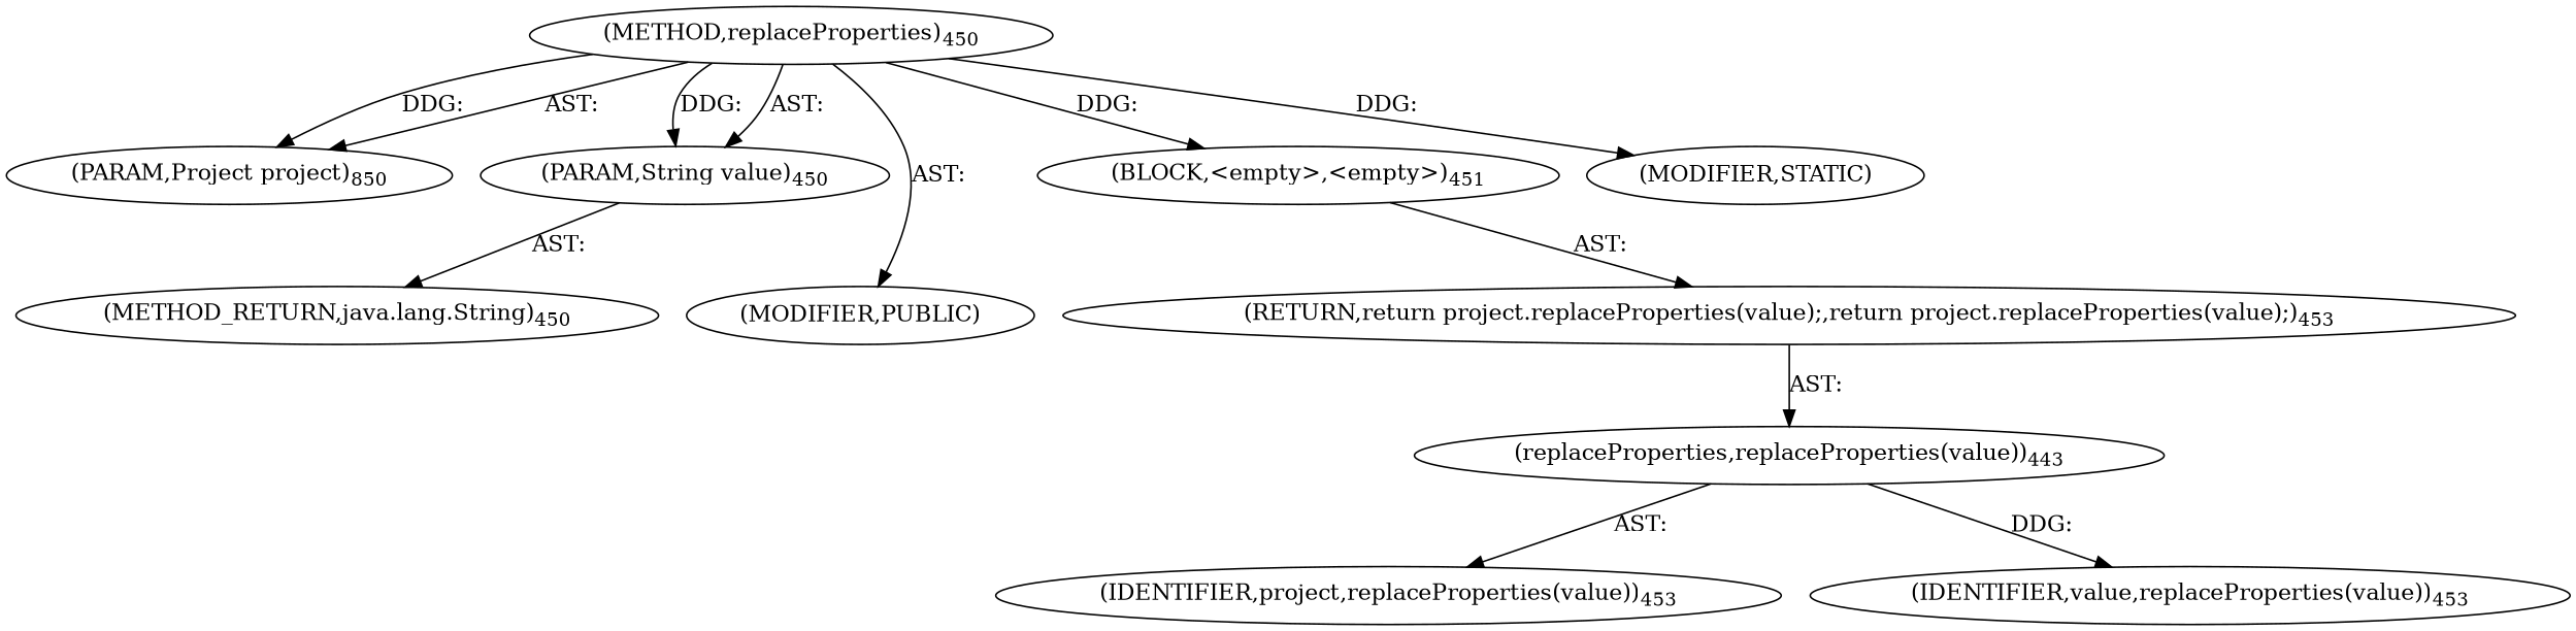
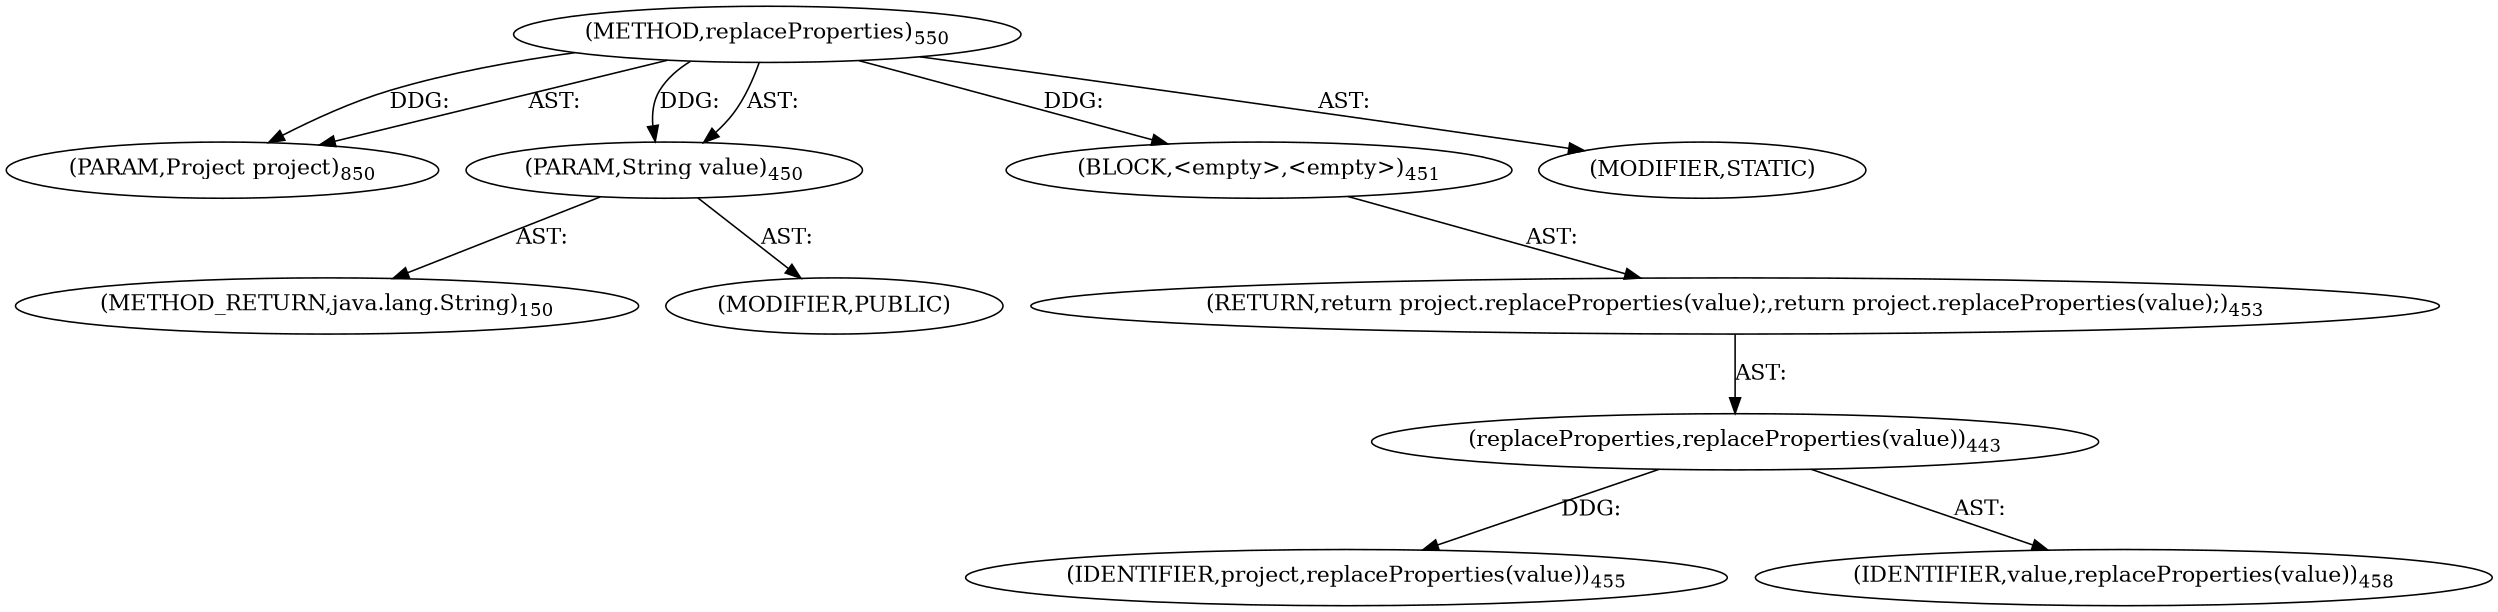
  digraph {
-   n1 [label=<(METHOD,replaceProperties)<SUB>450</SUB>>]
+   n1 [label=<(METHOD,replaceProperties)<SUB>550</SUB>>]
    n2 [label=<(PARAM,Project project)<SUB>850</SUB>>]
    n3 [label=<(PARAM,String value)<SUB>450</SUB>>]
    n4 [label=<(BLOCK,&lt;empty&gt;,&lt;empty&gt;)<SUB>451</SUB>>]
    n5 [label=<(MODIFIER,PUBLIC)>]
    n6 [label=<(MODIFIER,STATIC)>]
-   n7 [label=<(METHOD_RETURN,java.lang.String)<SUB>450</SUB>>]
+   n7 [label=<(METHOD_RETURN,java.lang.String)<SUB>150</SUB>>]
    n8 [label=<(RETURN,return project.replaceProperties(value);,return project.replaceProperties(value);)<SUB>453</SUB>>]
    n9 [label=<(replaceProperties,replaceProperties(value))<SUB>443</SUB>>]
-   n10 [label=<(IDENTIFIER,project,replaceProperties(value))<SUB>453</SUB>>]
-   n11 [label=<(IDENTIFIER,value,replaceProperties(value))<SUB>453</SUB>>]
+   n10 [label=<(IDENTIFIER,project,replaceProperties(value))<SUB>455</SUB>>]
+   n11 [label=<(IDENTIFIER,value,replaceProperties(value))<SUB>458</SUB>>]
    n1 -> n2 [label="AST: "]
    n1 -> n2 [label="DDG: "]
    n1 -> n3 [label="AST: "]
    n1 -> n3 [label="DDG: "]
    n1 -> n4 [label="DDG: "]
-   n1 -> n5 [label="AST: "]
-   n1 -> n6 [label="DDG: "]
+   n3 -> n5 [label="AST: "]
+   n1 -> n6 [label="AST: "]
    n3 -> n7 [label="AST: "]
    n4 -> n8 [label="AST: "]
    n8 -> n9 [label="AST: "]
-   n9 -> n10 [label="AST: "]
-   n9 -> n11 [label="DDG: "]
+   n9 -> n10 [label="DDG: "]
+   n9 -> n11 [label="AST: "]
  }
